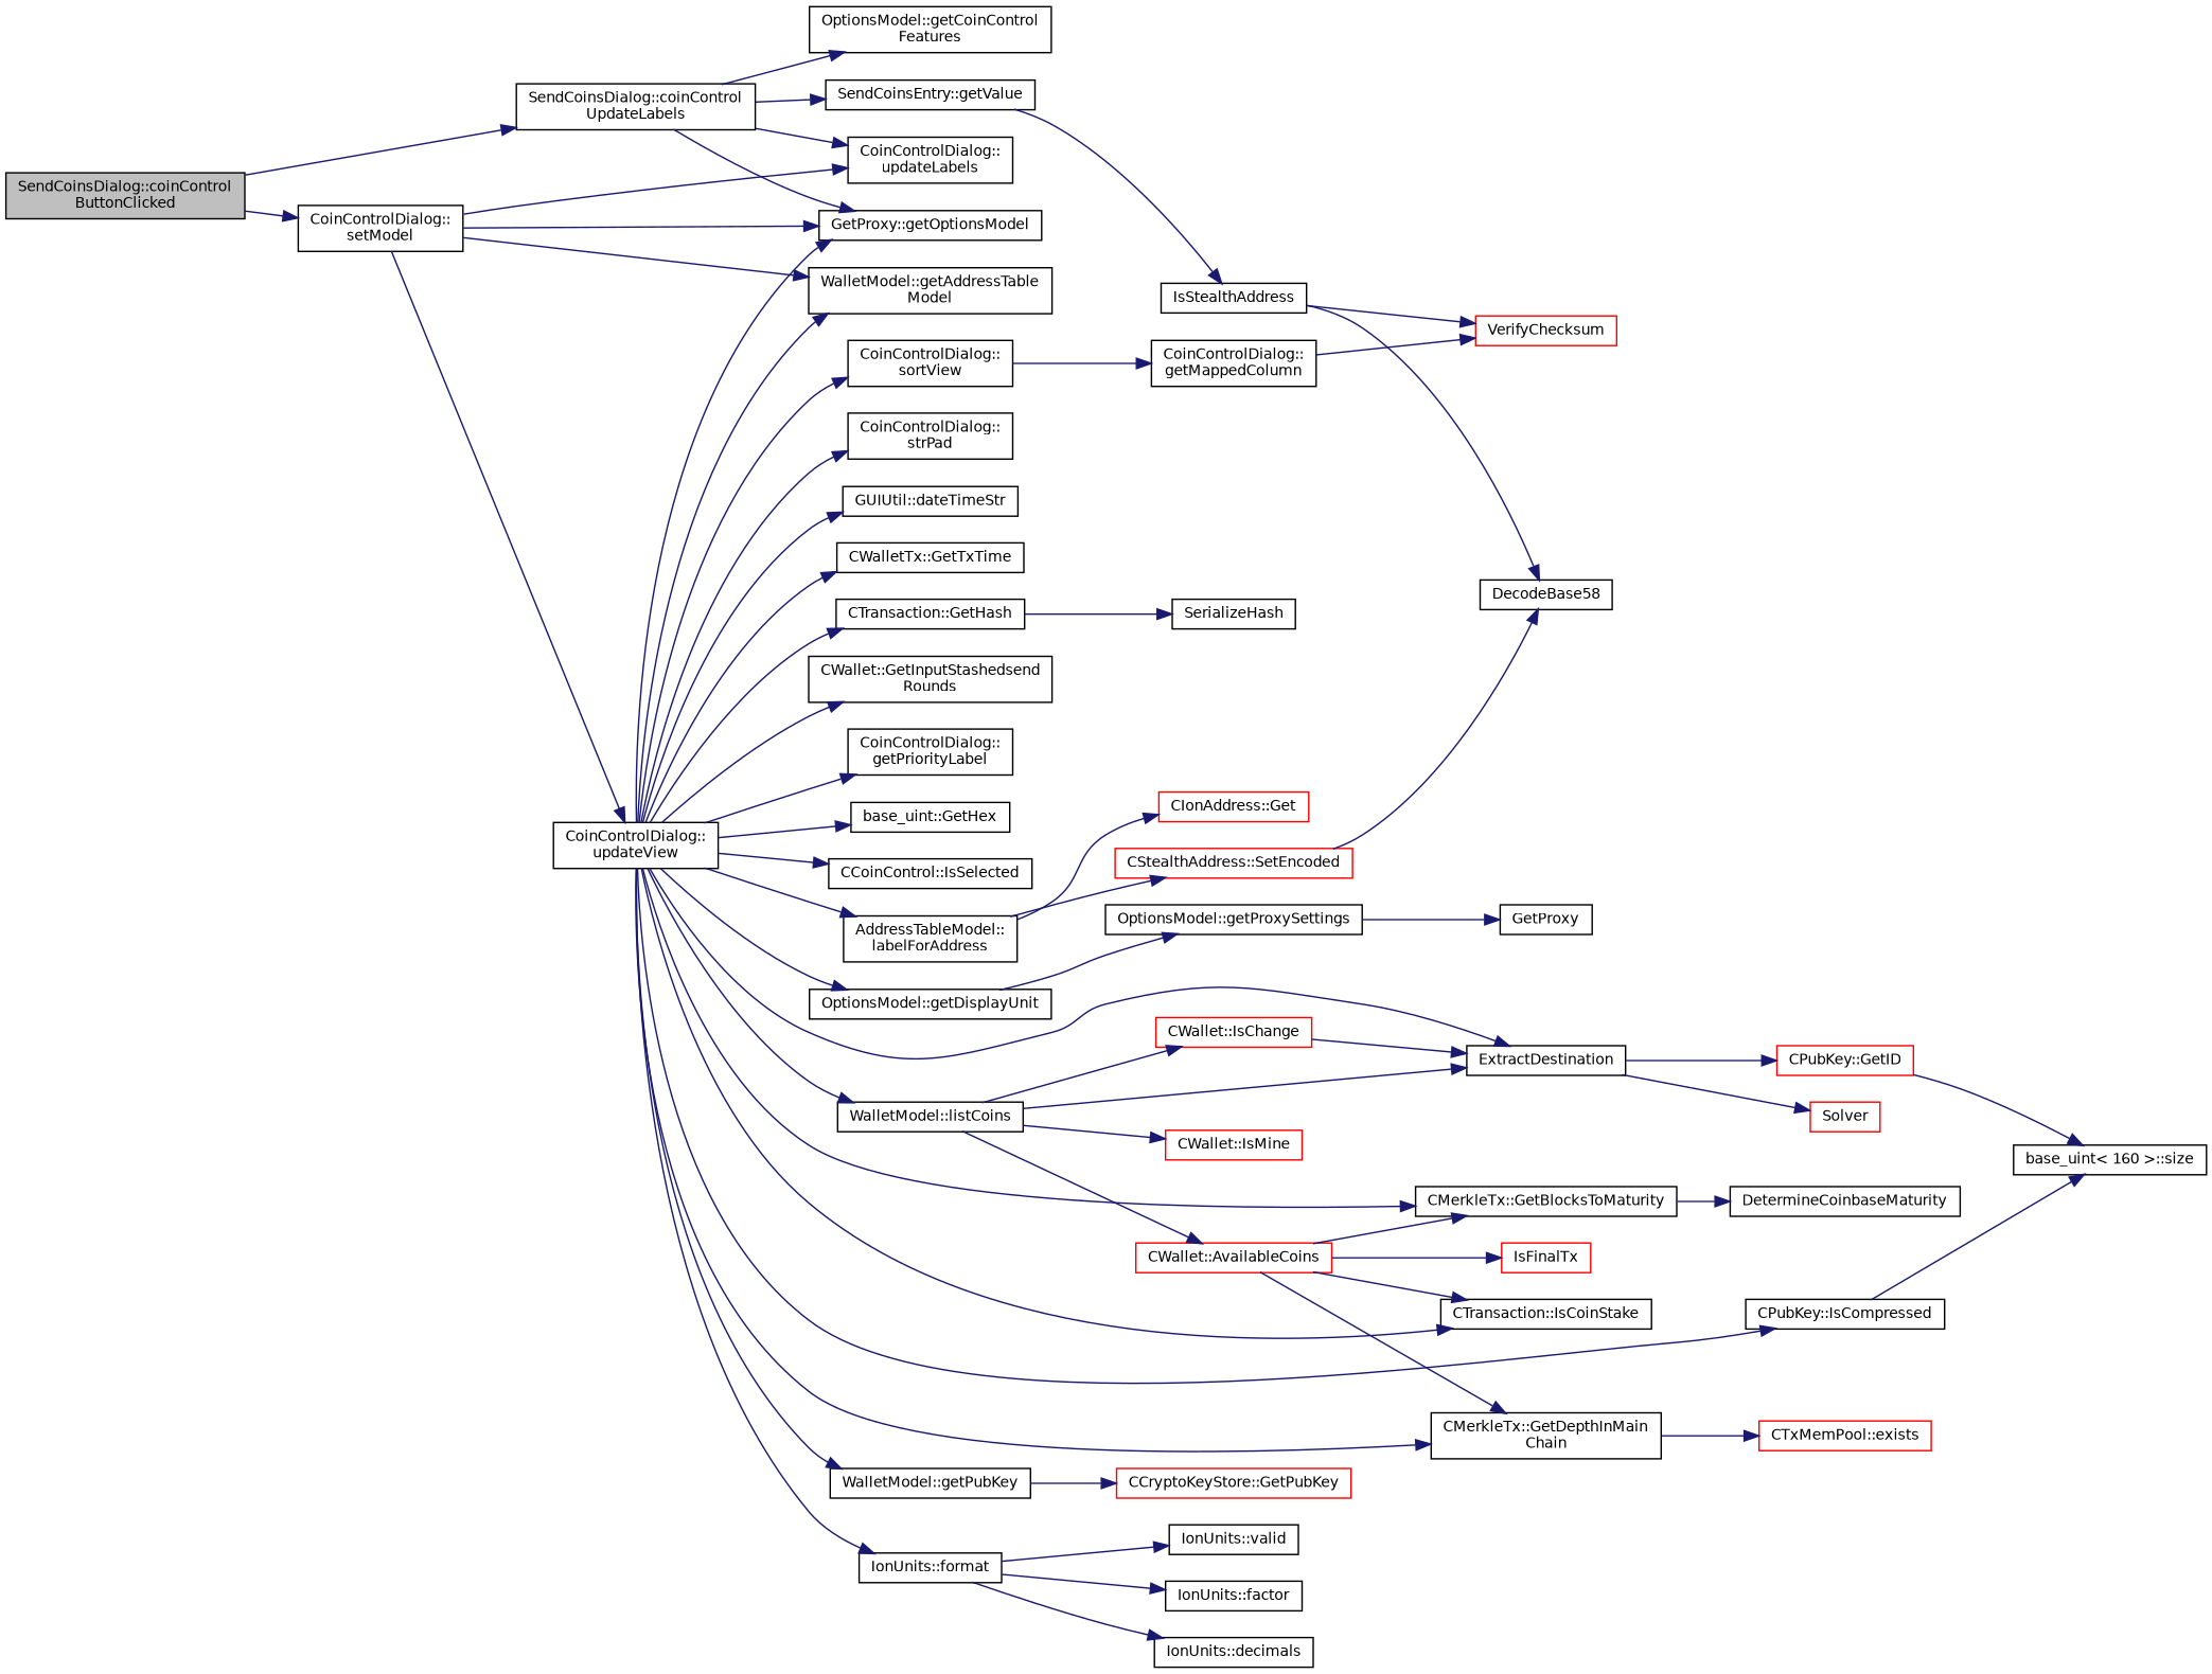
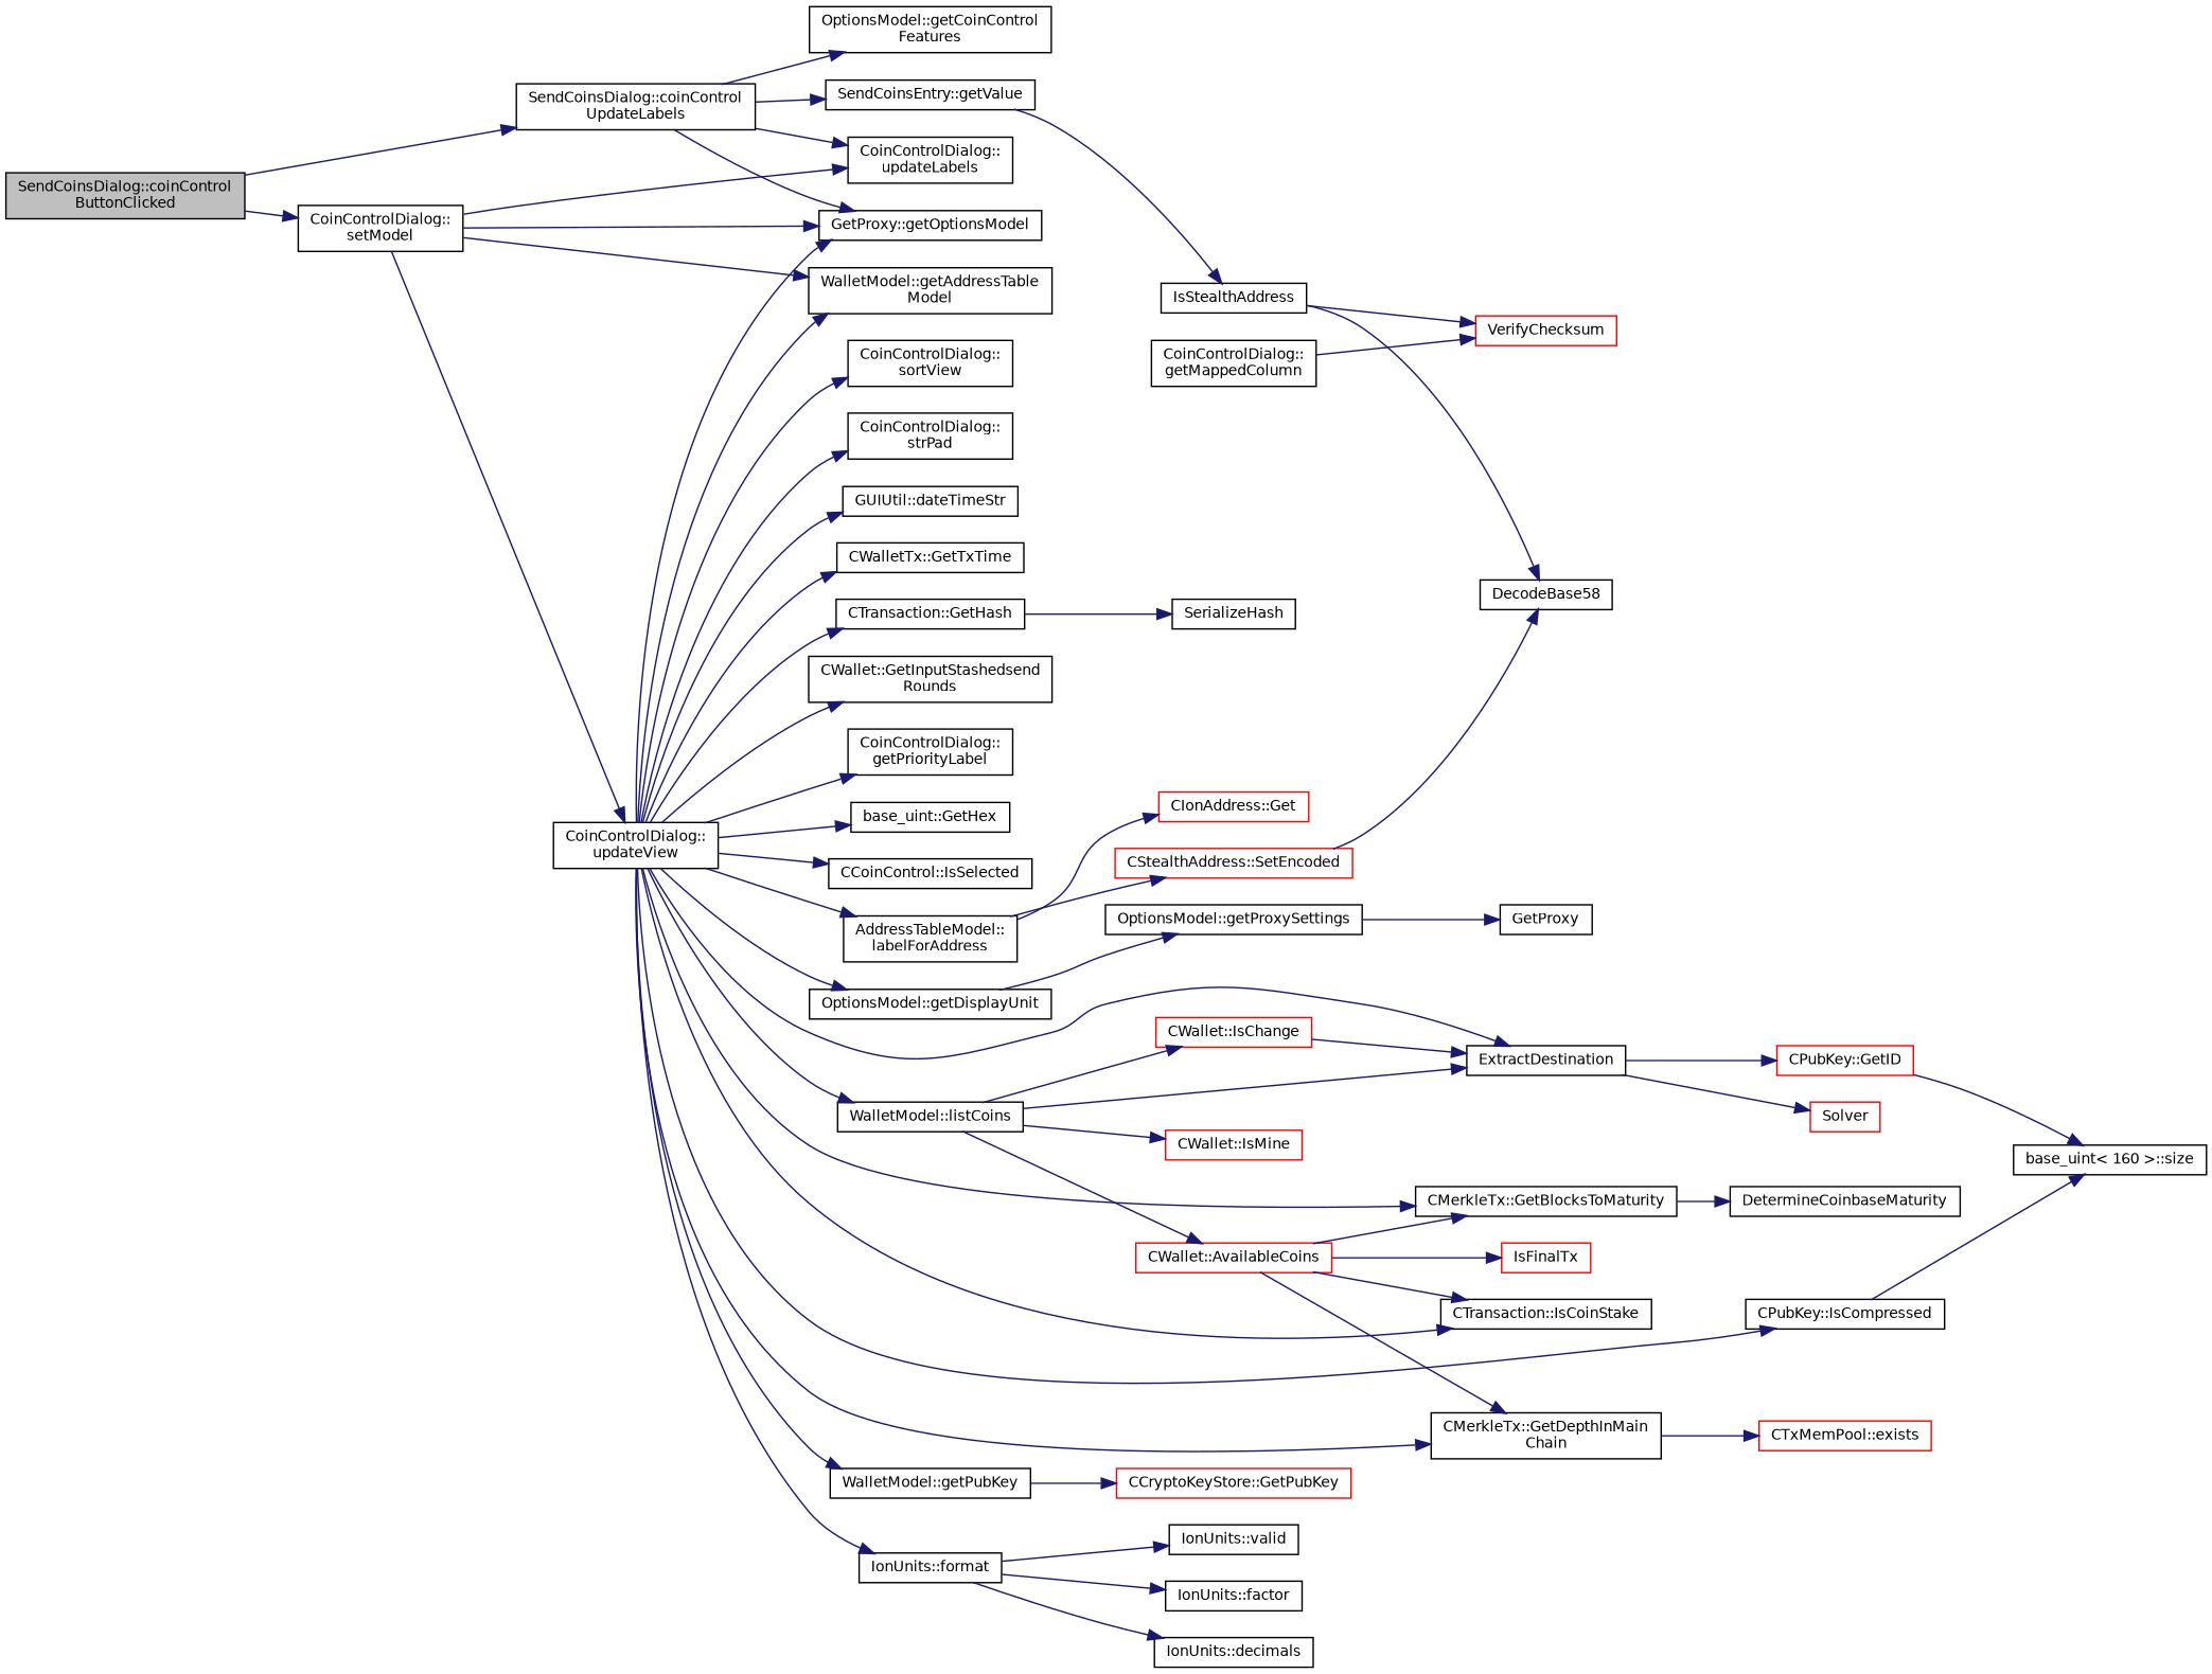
  digraph {
    rankdir=LR
    node [color=black fillcolor=white fontname=Helvetica fontsize=10 shape=record style=filled]
    edge [color=midnightblue fontname=Helvetica fontsize=10 labelfontname=Helvetica labelfontsize=10 style=solid]
    n1 [fillcolor=grey75 fontcolor=black height=0.2 label="SendCoinsDialog::coinControl\lButtonClicked" width=0.4]
    n2 [height=0.2 label="CoinControlDialog::\lsetModel" width=0.4]
    n3 [height=0.2 label="SendCoinsDialog::coinControl\lUpdateLabels" width=0.4]
    n4 [height=0.2 label="GetProxy::getOptionsModel" width=0.4]
    n5 [height=0.2 label="WalletModel::getAddressTable\lModel" width=0.4]
    n6 [height=0.2 label="CoinControlDialog::\lupdateView" width=0.4]
    n7 [height=0.2 label="CoinControlDialog::\lupdateLabels" width=0.4]
    n8 [height=0.2 label="OptionsModel::getCoinControl\lFeatures" width=0.4]
    n9 [height=0.2 label="SendCoinsEntry::getValue" width=0.4]
    n10 [height=0.2 label="OptionsModel::getDisplayUnit" width=0.4]
    n11 [height=0.2 label="WalletModel::listCoins" width=0.4]
    n12 [height=0.2 label="CMerkleTx::GetBlocksToMaturity" width=0.4]
    n13 [height=0.2 label="CTransaction::IsCoinStake" width=0.4]
    n14 [height=0.2 label="CMerkleTx::GetDepthInMain\lChain" width=0.4]
    n15 [height=0.2 label=ExtractDestination width=0.4]
    n16 [height=0.2 label="AddressTableModel::\llabelForAddress" width=0.4]
    n17 [height=0.2 label="WalletModel::getPubKey" width=0.4]
    n18 [height=0.2 label="CPubKey::IsCompressed" width=0.4]
    n19 [height=0.2 label="IonUnits::format" width=0.4]
    n20 [height=0.2 label="CoinControlDialog::\lstrPad" width=0.4]
    n21 [height=0.2 label="GUIUtil::dateTimeStr" width=0.4]
    n22 [height=0.2 label="CWalletTx::GetTxTime" width=0.4]
    n23 [height=0.2 label="CTransaction::GetHash" width=0.4]
    n24 [height=0.2 label="CWallet::GetInputStashedsend\lRounds" width=0.4]
    n25 [height=0.2 label="CoinControlDialog::\lgetPriorityLabel" width=0.4]
    n26 [height=0.2 label="base_uint::GetHex" width=0.4]
    n27 [height=0.2 label="CCoinControl::IsSelected" width=0.4]
    n28 [height=0.2 label="CoinControlDialog::\lsortView" width=0.4]
    n29 [height=0.2 label="OptionsModel::getProxySettings" width=0.4]
    n30 [color=red height=0.2 label="CWallet::AvailableCoins" width=0.4]
    n31 [color=red height=0.2 label="CWallet::IsMine" width=0.4]
    n32 [color=red height=0.2 label="CWallet::IsChange" width=0.4]
    n33 [height=0.2 label=DetermineCoinbaseMaturity width=0.4]
    n34 [color=red height=0.2 label="CTxMemPool::exists" width=0.4]
    n35 [color=red height=0.2 label=Solver width=0.4]
    n36 [color=red height=0.2 label="CPubKey::GetID" width=0.4]
    n37 [color=red height=0.2 label="CStealthAddress::SetEncoded" width=0.4]
    n38 [color=red height=0.2 label="CIonAddress::Get" width=0.4]
    n39 [color=red height=0.2 label="CCryptoKeyStore::GetPubKey" width=0.4]
    n40 [height=0.2 label="base_uint\< 160 \>::size" width=0.4]
    n41 [height=0.2 label="IonUnits::valid" width=0.4]
    n42 [height=0.2 label="IonUnits::factor" width=0.4]
    n43 [height=0.2 label="IonUnits::decimals" width=0.4]
    n44 [height=0.2 label=SerializeHash width=0.4]
    n45 [height=0.2 label="CoinControlDialog::\lgetMappedColumn" width=0.4]
    n46 [height=0.2 label=GetProxy width=0.4]
    n47 [color=red height=0.2 label=IsFinalTx width=0.4]
    n48 [height=0.2 label=DecodeBase58 width=0.4]
    n49 [color=red height=0.2 label=VerifyChecksum width=0.4]
    n50 [height=0.2 label=IsStealthAddress width=0.4]
    n1 -> n2
    n1 -> n3
    n2 -> n4
    n2 -> n5
    n2 -> n6
    n2 -> n7
    n3 -> n4
    n3 -> n7
    n3 -> n8
    n3 -> n9
    n6 -> n4
    n6 -> n5
    n6 -> n10
    n6 -> n11
    n6 -> n12
    n6 -> n13
    n6 -> n14
    n6 -> n15
    n6 -> n16
    n6 -> n17
    n6 -> n18
    n6 -> n19
    n6 -> n20
    n6 -> n21
    n6 -> n22
    n6 -> n23
    n6 -> n24
    n6 -> n25
    n6 -> n26
    n6 -> n27
    n6 -> n28
    n9 -> n50
    n10 -> n29
    n11 -> n15
    n11 -> n30
    n11 -> n31
    n11 -> n32
    n12 -> n33
    n14 -> n34
    n15 -> n35
    n15 -> n36
    n16 -> n37
    n16 -> n38
    n17 -> n39
    n18 -> n40
    n19 -> n41
    n19 -> n42
    n19 -> n43
    n23 -> n44
-   n28 -> n45
    n29 -> n46
    n30 -> n12
    n30 -> n13
    n30 -> n14
    n30 -> n47
    n32 -> n15
    n36 -> n40
    n37 -> n48
    n45 -> n49
    n50 -> n48
    n50 -> n49
  }
